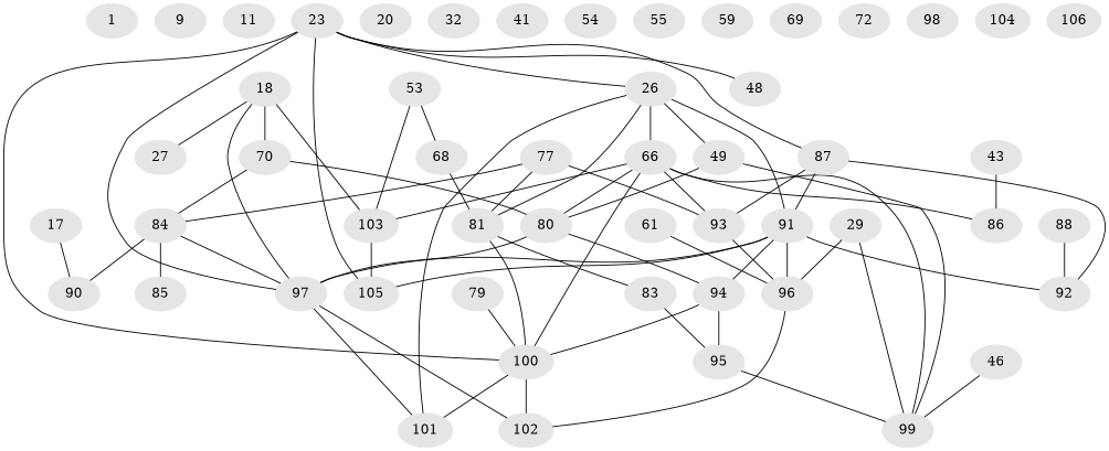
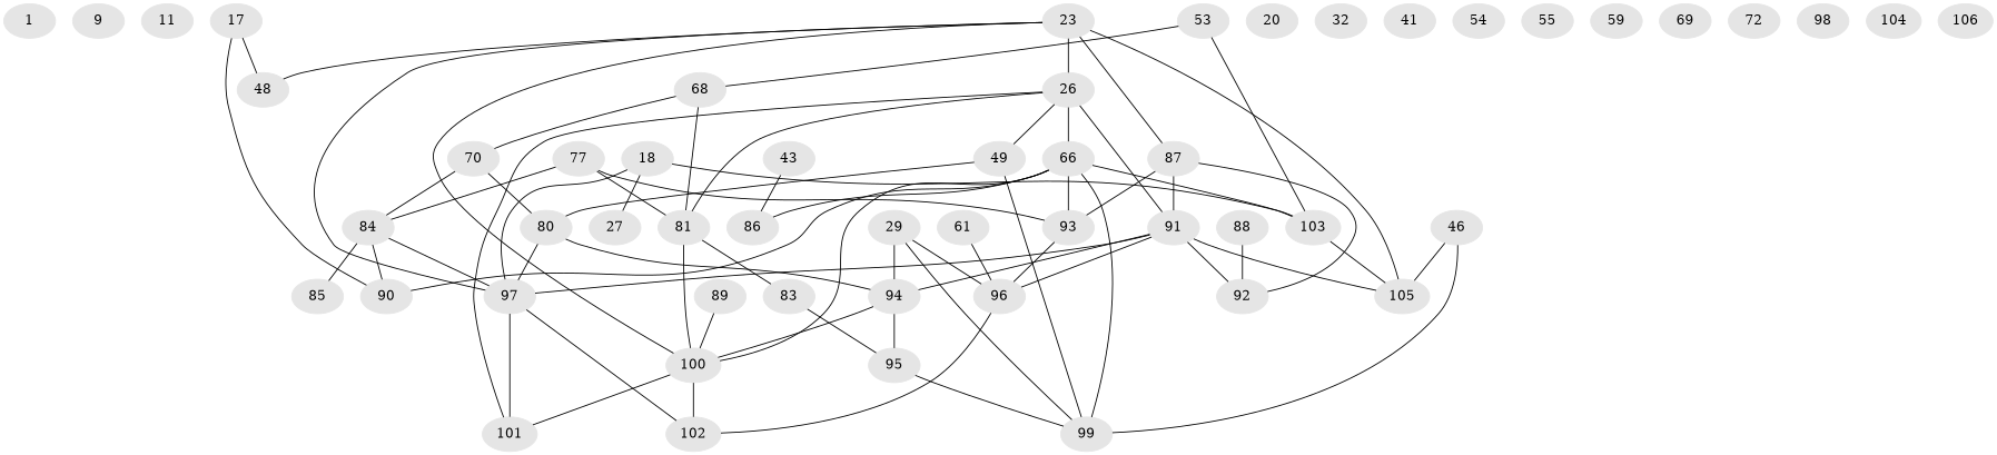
  graph {
    node [color=gray90 style=filled]
    n1 [label=1]
    9
    11
    17
    48
    90
    18 [super="+2"]
    27
    70 [super="+42"]
    97 [super="+82"]
    103
    80 [super="+52"]
    84 [super="+30+65+71"]
    101
    102
    105 [super="+28"]
    20
    26 [super="+24"]
    49
    66 [super="+7+36+64"]
    81 [super="+33+63"]
    91 [super="+74+44+78+4"]
    23
    87 [super="+79+58"]
    100 [super="+6+22+38+37+57+47"]
    93 [super="+15+40"]
    92
    99 [super="+51+76"]
    86
    83 [super="+75"]
    94 [super="+67"]
    96 [super="+60"]
    95
    29
    32
    41
    43
    46 [super="+45+25"]
    53 [super="+39"]
    68 [super="+10"]
    54
    55
    59
    61
    69
    85
    72
    77 [super="+13"]
    88
-   89 [label=79]
+   89
    98
    104
    106
+   17 -- 48
    17 -- 90
    18 -- 27
-   18 -- 70
+   68 -- 70
    18 -- 97
    18 -- 103 [weight=2]
    70 -- 80
    70 -- 84
    97 -- 101
    97 -- 102
    103 -- 105
    80 -- 97
    80 -- 94 [weight=2]
    84 -- 90
    84 -- 97
    84 -- 85
    26 -- 101
    26 -- 49
    26 -- 66 [weight=3]
    26 -- 81
    26 -- 91
    49 -- 80
    49 -- 99
    66 -- 103
-   66 -- 80
+   66 -- 90
    66 -- 100
    66 -- 93
    66 -- 99 [weight=3]
    66 -- 86
    81 -- 100
    81 -- 83
    91 -- 97
    91 -- 105
    91 -- 92
    91 -- 94 [weight=2]
    91 -- 96 [weight=2]
    23 -- 48
    23 -- 97
    23 -- 105 [weight=2]
    23 -- 26
    23 -- 87
    23 -- 100
    87 -- 91
    87 -- 93
    87 -- 92
    100 -- 101
    100 -- 102
    93 -- 96 [weight=2]
    83 -- 95
    94 -- 100
    94 -- 95
    96 -- 102
    95 -- 99
    29 -- 99 [weight=2]
+   29 -- 94
    29 -- 96
    43 -- 86
+   46 -- 105
    46 -- 99
    53 -- 103
    53 -- 68
    68 -- 81
    61 -- 96
    77 -- 84
    77 -- 81
    77 -- 93
    88 -- 92
    89 -- 100
  }
